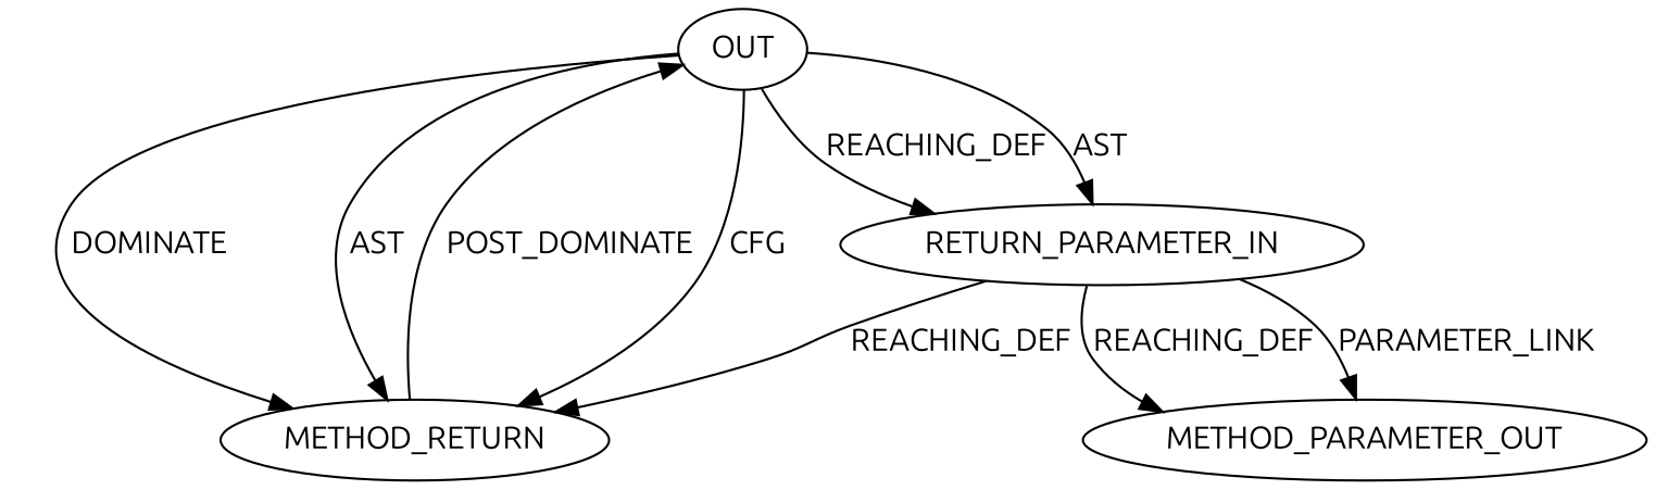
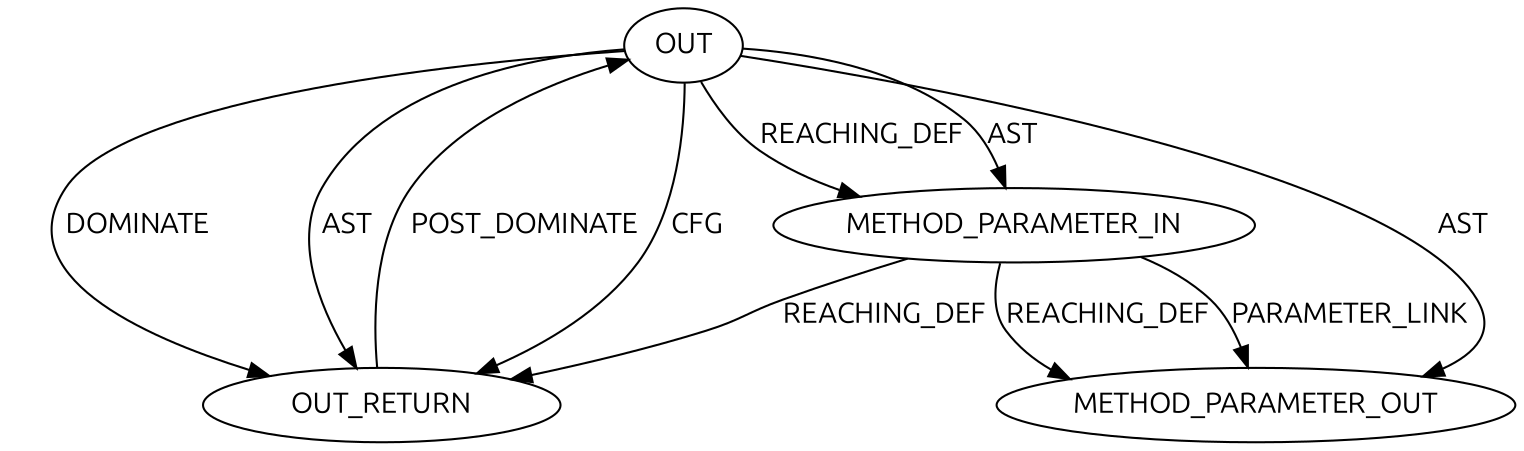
  digraph {
    fontname=Ubuntu
    node [CODE=p1 EVALUATION_STRATEGY=BY_VALUE NAME=p1 ORDER=1 TYPE_FULL_NAME=ANY fontname=Ubuntu]
    edge [fontname=Ubuntu]
    n1 [INDEX=1 IS_VARIADIC=false label=METHOD_PARAMETER_OUT]
-   n2 [CODE=RET ORDER=2 label=METHOD_RETURN NAME=""]
+   n2 [CODE=RET ORDER=2 label=OUT_RETURN NAME=""]
    n3 [AST_PARENT_FULL_NAME="<global>" AST_PARENT_TYPE=NAMESPACE_BLOCK CODE="<empty>" FILENAME="<empty>" FULL_NAME="<operator>.not" IS_EXTERNAL=true NAME="<operator>.not" ORDER=0 label=OUT EVALUATION_STRATEGY="" TYPE_FULL_NAME=""]
-   n4 [INDEX=1 IS_VARIADIC=false label=RETURN_PARAMETER_IN]
+   n4 [INDEX=1 IS_VARIADIC=false label=METHOD_PARAMETER_IN]
    n2 -> n3 [label=POST_DOMINATE]
+   n3 -> n1 [label=AST]
    n3 -> n2 [label=DOMINATE]
    n3 -> n2 [label=AST]
    n3 -> n2 [label=CFG]
    n3 -> n4 [label=REACHING_DEF]
    n3 -> n4 [label=AST]
    n4 -> n1 [VARIABLE=p1 label=REACHING_DEF]
    n4 -> n1 [label=PARAMETER_LINK]
    n4 -> n2 [VARIABLE=p1 label=REACHING_DEF]
  }
